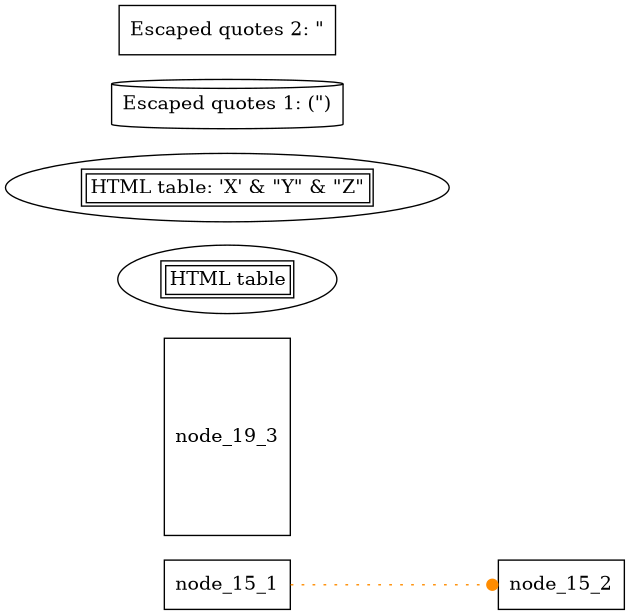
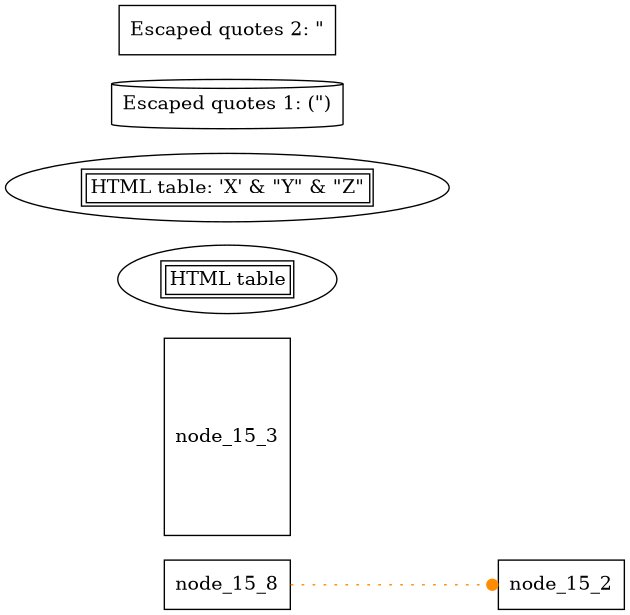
  digraph {
    rankdir=LR
    node [shape=box]
-   node_15_1 [fillcolor=red]
+   node_15_1 [fillcolor=red label=node_15_8]
    node_15_2
-   node_15_3 [height=2 label=node_19_3]
+   node_15_3 [height=2]
    n4 [label=<<table><tr><td>HTML table</td></tr></table>> shape=""]
    n5 [label=<<table><tr><td>HTML table: 'X' &amp; "Y" &amp; "Z"</td></tr></table>> shape=""]
    n6 [label="Escaped quotes 1: (\")" shape=cylinder]
    n7 [label="Escaped quotes 2: \""]
    node_15_1 -> node_15_2 [color=darkorange style=dotted arrowhead=dot]
  }
